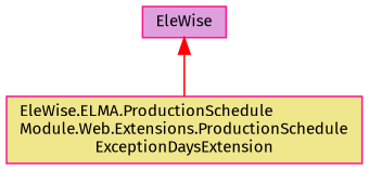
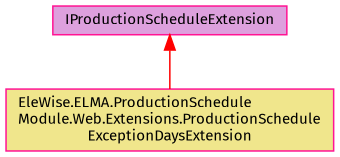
  digraph {
    fontname="Fira Sans"
    node [color=deeppink fontname="Fira Sans" fontsize=10 shape=box style=filled]
    n1 [fillcolor=khaki fontcolor=black height=0.2 label="EleWise.ELMA.ProductionSchedule\lModule.Web.Extensions.ProductionSchedule\lExceptionDaysExtension" width=0.4]
-   n2 [fillcolor=plum height=0.2 label=EleWise width=0.4]
+   n2 [fillcolor=plum height=0.2 label=IProductionScheduleExtension width=0.4]
    n2 -> n1 [color=red dir=back fontname="Fira Sans" fontsize=10 labelfontname=Helvetica labelfontsize=10 style=solid]
  }
